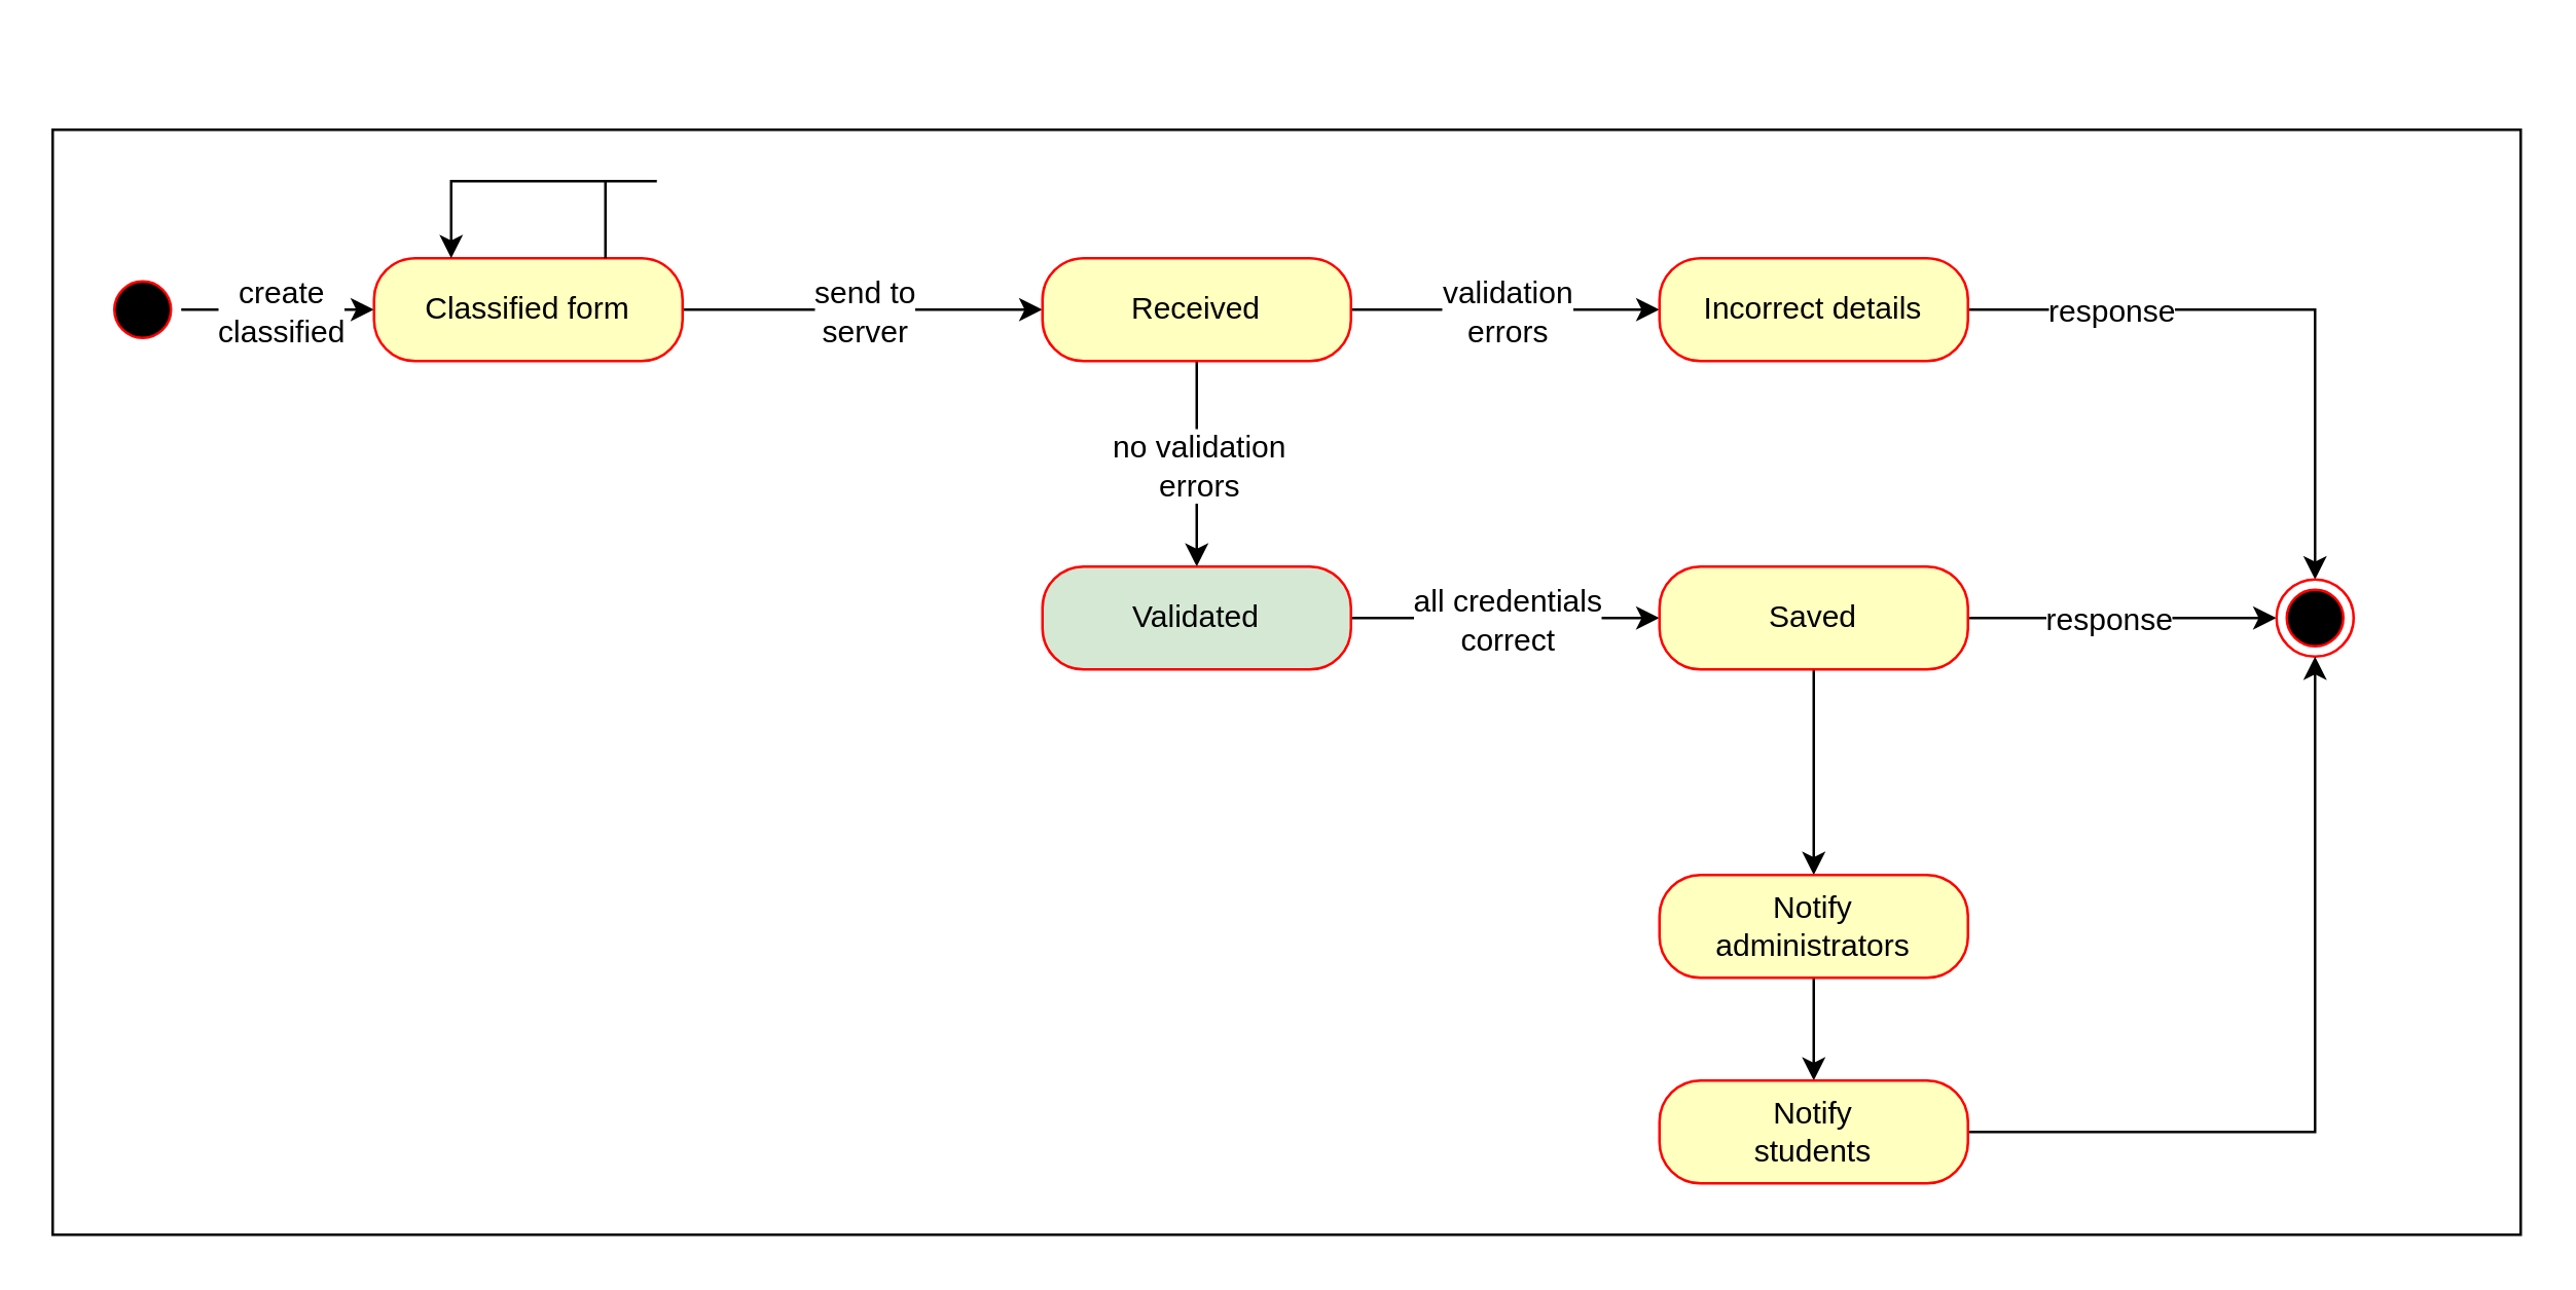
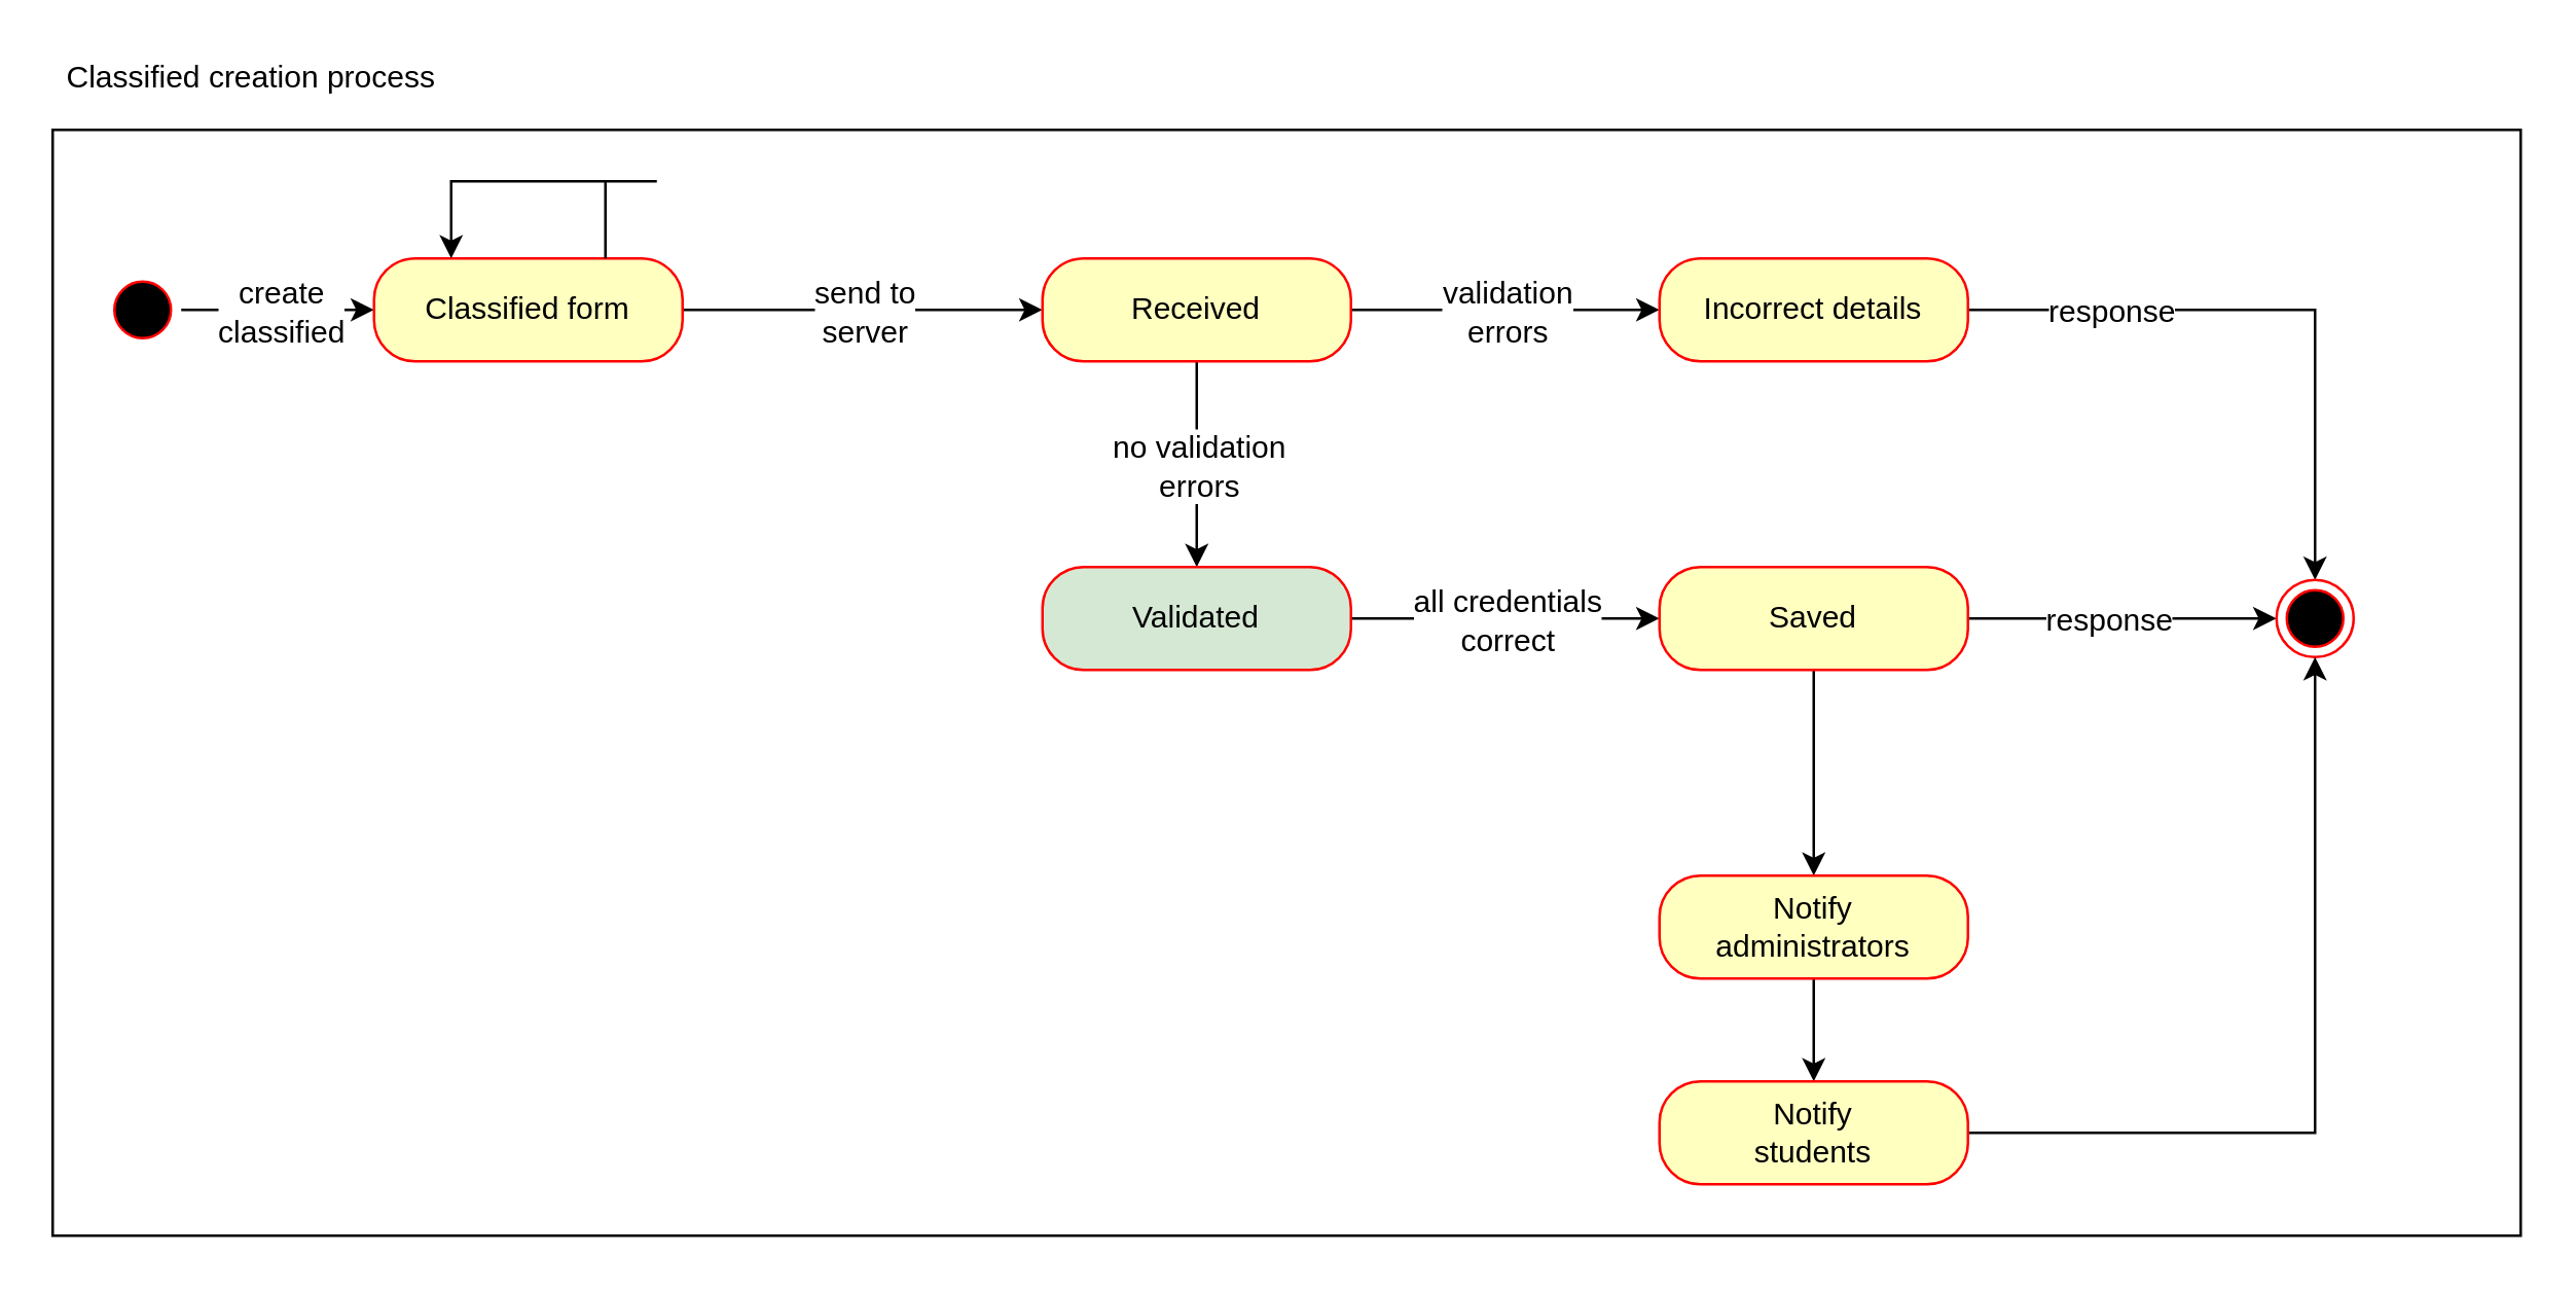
  <mxCell id="0" />
  <mxCell id="1" parent="0" />
  <mxCell id="2" value="" style="rounded=0;whiteSpace=wrap;html=1;fillColor=none;" vertex="1" parent="1"><mxGeometry x="20" y="50" width="960" height="430" as="geometry" /></mxCell>
  <mxCell id="3" style="edgeStyle=orthogonalEdgeStyle;rounded=0;orthogonalLoop=1;jettySize=auto;html=1;exitX=1;exitY=0.5;exitDx=0;exitDy=0;entryX=0;entryY=0.5;entryDx=0;entryDy=0;" edge="1" parent="1" source="5" target="8"><mxGeometry relative="1" as="geometry" /></mxCell>
  <mxCell id="4" value="create&lt;br&gt;classified&lt;br&gt;" style="text;html=1;resizable=0;points=[];align=center;verticalAlign=middle;labelBackgroundColor=#ffffff;" vertex="1" connectable="0" parent="3"><mxGeometry x="-0.208" y="-2" relative="1" as="geometry"><mxPoint x="8.5" y="-2" as="offset" /></mxGeometry></mxCell>
  <mxCell id="5" value="" style="ellipse;html=1;shape=startState;fillColor=#000000;strokeColor=#ff0000;" vertex="1" parent="1"><mxGeometry x="40" y="105" width="30" height="30" as="geometry" /></mxCell>
  <mxCell id="6" style="edgeStyle=orthogonalEdgeStyle;rounded=0;orthogonalLoop=1;jettySize=auto;html=1;exitX=1;exitY=0.5;exitDx=0;exitDy=0;" edge="1" parent="1" source="8" target="13"><mxGeometry relative="1" as="geometry" /></mxCell>
  <mxCell id="7" value="send to&lt;br&gt;server&lt;br&gt;" style="text;html=1;resizable=0;points=[];align=center;verticalAlign=middle;labelBackgroundColor=#ffffff;" vertex="1" connectable="0" parent="6"><mxGeometry x="0.009" y="-13" relative="1" as="geometry"><mxPoint x="-0.5" y="-13" as="offset" /></mxGeometry></mxCell>
  <mxCell id="8" value="Classified form" style="rounded=1;whiteSpace=wrap;html=1;arcSize=40;fontColor=#000000;fillColor=#ffffc0;strokeColor=#ff0000;" vertex="1" parent="1"><mxGeometry x="145" y="100" width="120" height="40" as="geometry" /></mxCell>
  <mxCell id="9" style="edgeStyle=orthogonalEdgeStyle;rounded=0;orthogonalLoop=1;jettySize=auto;html=1;exitX=0.5;exitY=1;exitDx=0;exitDy=0;entryX=0.5;entryY=0;entryDx=0;entryDy=0;" edge="1" parent="1" source="13" target="16"><mxGeometry relative="1" as="geometry" /></mxCell>
  <mxCell id="10" value="no validation&lt;br&gt;errors&lt;br&gt;" style="text;html=1;resizable=0;points=[];align=center;verticalAlign=middle;labelBackgroundColor=#ffffff;" vertex="1" connectable="0" parent="9"><mxGeometry x="-0.328" y="-2" relative="1" as="geometry"><mxPoint x="2.5" y="13" as="offset" /></mxGeometry></mxCell>
  <mxCell id="11" style="edgeStyle=orthogonalEdgeStyle;rounded=0;orthogonalLoop=1;jettySize=auto;html=1;exitX=1;exitY=0.5;exitDx=0;exitDy=0;entryX=0;entryY=0.5;entryDx=0;entryDy=0;" edge="1" parent="1" source="13" target="19"><mxGeometry relative="1" as="geometry" /></mxCell>
  <mxCell id="12" value="validation&lt;br&gt;errors&lt;br&gt;" style="text;html=1;resizable=0;points=[];align=center;verticalAlign=middle;labelBackgroundColor=#ffffff;" vertex="1" connectable="0" parent="11"><mxGeometry x="-0.172" y="-1" relative="1" as="geometry"><mxPoint x="10.5" y="-1" as="offset" /></mxGeometry></mxCell>
  <mxCell id="13" value="Received" style="rounded=1;whiteSpace=wrap;html=1;arcSize=40;fontColor=#000000;fillColor=#ffffc0;strokeColor=#ff0000;" vertex="1" parent="1"><mxGeometry x="405" y="100" width="120" height="40" as="geometry" /></mxCell>
  <mxCell id="14" style="edgeStyle=orthogonalEdgeStyle;rounded=0;orthogonalLoop=1;jettySize=auto;html=1;exitX=1;exitY=0.5;exitDx=0;exitDy=0;" edge="1" parent="1" source="16" target="23"><mxGeometry relative="1" as="geometry" /></mxCell>
  <mxCell id="15" value="all credentials&lt;br&gt;correct&lt;br&gt;" style="text;html=1;resizable=0;points=[];align=center;verticalAlign=middle;labelBackgroundColor=#ffffff;" vertex="1" connectable="0" parent="14"><mxGeometry x="-0.117" y="1" relative="1" as="geometry"><mxPoint x="7" y="1" as="offset" /></mxGeometry></mxCell>
  <mxCell id="16" value="Validated" style="rounded=1;whiteSpace=wrap;html=1;arcSize=40;fontColor=#000000;fillColor=#d5e8d4;strokeColor=#ff0000;" vertex="1" parent="1"><mxGeometry x="405" y="220" width="120" height="40" as="geometry" /></mxCell>
  <mxCell id="17" style="edgeStyle=orthogonalEdgeStyle;rounded=0;orthogonalLoop=1;jettySize=auto;html=1;exitX=1;exitY=0.5;exitDx=0;exitDy=0;entryX=0.5;entryY=0;entryDx=0;entryDy=0;" edge="1" parent="1" source="19" target="24"><mxGeometry relative="1" as="geometry" /></mxCell>
  <mxCell id="18" value="response" style="text;html=1;resizable=0;points=[];align=center;verticalAlign=middle;labelBackgroundColor=#ffffff;" vertex="1" connectable="0" parent="17"><mxGeometry x="-0.608" relative="1" as="geometry"><mxPoint x="8" as="offset" /></mxGeometry></mxCell>
  <mxCell id="19" value="Incorrect details" style="rounded=1;whiteSpace=wrap;html=1;arcSize=40;fontColor=#000000;fillColor=#ffffc0;strokeColor=#ff0000;" vertex="1" parent="1"><mxGeometry x="645" y="100" width="120" height="40" as="geometry" /></mxCell>
  <mxCell id="20" style="edgeStyle=orthogonalEdgeStyle;rounded=0;orthogonalLoop=1;jettySize=auto;html=1;exitX=1;exitY=0.5;exitDx=0;exitDy=0;entryX=0;entryY=0.5;entryDx=0;entryDy=0;" edge="1" parent="1" source="23" target="24"><mxGeometry relative="1" as="geometry" /></mxCell>
  <mxCell id="21" value="response" style="text;html=1;resizable=0;points=[];align=center;verticalAlign=middle;labelBackgroundColor=#ffffff;" vertex="1" connectable="0" parent="20"><mxGeometry x="-0.299" y="-1" relative="1" as="geometry"><mxPoint x="12.5" y="-1" as="offset" /></mxGeometry></mxCell>
  <mxCell id="22" style="edgeStyle=orthogonalEdgeStyle;rounded=0;orthogonalLoop=1;jettySize=auto;html=1;exitX=0.5;exitY=1;exitDx=0;exitDy=0;" edge="1" parent="1" source="23" target="28"><mxGeometry relative="1" as="geometry" /></mxCell>
  <mxCell id="23" value="Saved" style="rounded=1;whiteSpace=wrap;html=1;arcSize=40;fontColor=#000000;fillColor=#ffffc0;strokeColor=#ff0000;" vertex="1" parent="1"><mxGeometry x="645" y="220" width="120" height="40" as="geometry" /></mxCell>
  <mxCell id="24" value="" style="ellipse;html=1;shape=endState;fillColor=#000000;strokeColor=#ff0000;" vertex="1" parent="1"><mxGeometry x="885" y="225" width="30" height="30" as="geometry" /></mxCell>
+ <mxCell id="25" value="Classified creation process" style="text;html=1;strokeColor=none;fillColor=none;align=center;verticalAlign=middle;whiteSpace=wrap;rounded=0;" vertex="1" parent="1"><mxGeometry x="20" y="20" width="155" height="20" as="geometry" /></mxCell>
  <mxCell id="26" style="edgeStyle=orthogonalEdgeStyle;rounded=0;orthogonalLoop=1;jettySize=auto;html=1;exitX=0.75;exitY=0;exitDx=0;exitDy=0;entryX=0.25;entryY=0;entryDx=0;entryDy=0;" edge="1" parent="1" source="8" target="8"><mxGeometry relative="1" as="geometry"><Array as="points"><mxPoint x="255" y="70" /><mxPoint x="195" y="70" /></Array></mxGeometry></mxCell>
  <mxCell id="27" style="edgeStyle=none;rounded=0;orthogonalLoop=1;jettySize=auto;html=1;exitX=0.5;exitY=1;exitDx=0;exitDy=0;" edge="1" parent="1" source="28" target="30"><mxGeometry relative="1" as="geometry" /></mxCell>
  <mxCell id="28" value="Notify&lt;br&gt;administrators&lt;br&gt;" style="rounded=1;whiteSpace=wrap;html=1;arcSize=40;fontColor=#000000;fillColor=#ffffc0;strokeColor=#ff0000;" vertex="1" parent="1"><mxGeometry x="645" y="340" width="120" height="40" as="geometry" /></mxCell>
  <mxCell id="29" style="edgeStyle=orthogonalEdgeStyle;rounded=0;orthogonalLoop=1;jettySize=auto;html=1;exitX=1;exitY=0.5;exitDx=0;exitDy=0;entryX=0.5;entryY=1;entryDx=0;entryDy=0;" edge="1" parent="1" source="30" target="24"><mxGeometry relative="1" as="geometry" /></mxCell>
  <mxCell id="30" value="Notify&lt;br&gt;students&lt;br&gt;" style="rounded=1;whiteSpace=wrap;html=1;arcSize=40;fontColor=#000000;fillColor=#ffffc0;strokeColor=#ff0000;" vertex="1" parent="1"><mxGeometry x="645" y="420" width="120" height="40" as="geometry" /></mxCell>
